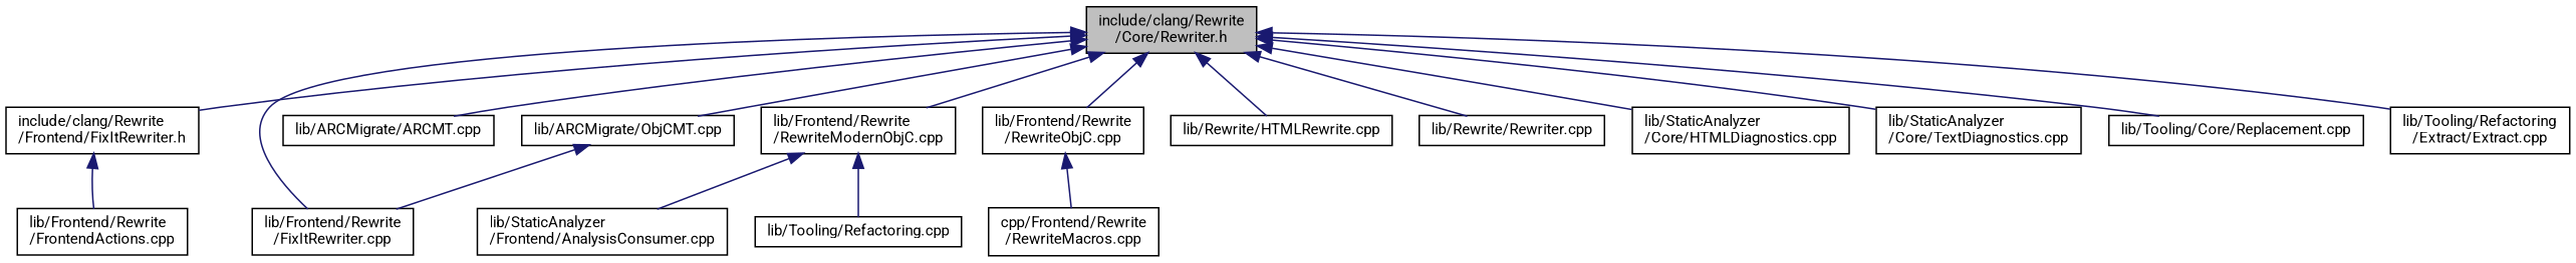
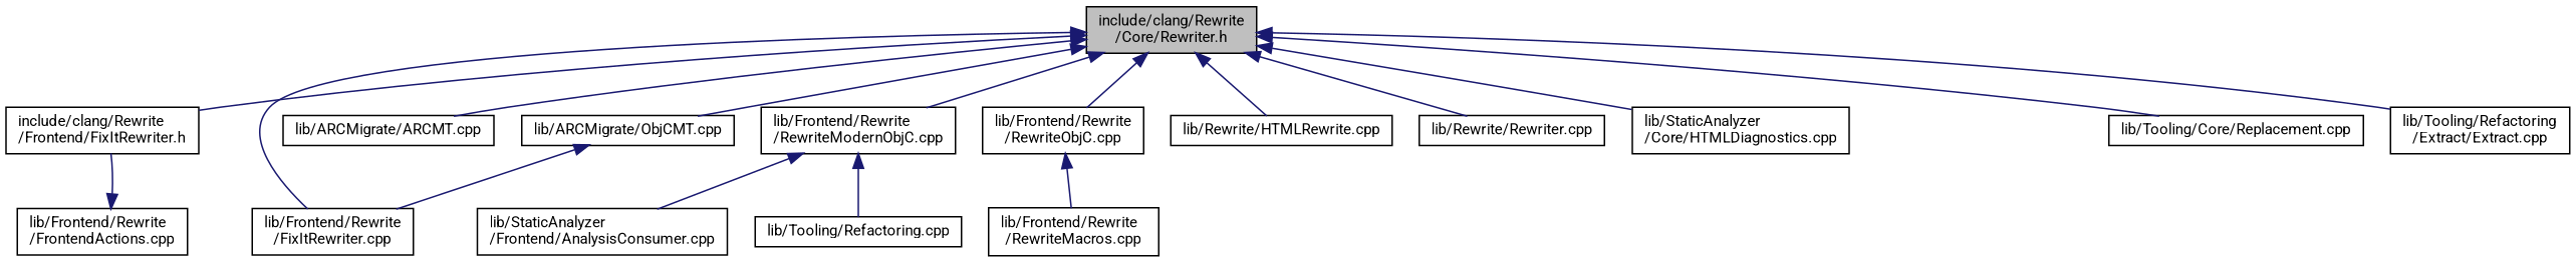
  digraph {
    fontname=Roboto
    node [color=black fontname=Roboto fontsize=10 shape=record]
    edge [color=midnightblue dir=back fontname=Roboto fontsize=10 labelfontname=Helvetica labelfontsize=10 style=solid]
    n1 [fillcolor=grey75 fontcolor=black height=0.2 label="include/clang/Rewrite\l/Core/Rewriter.h" style=filled width=0.4]
    n2 [height=0.2 label="include/clang/Rewrite\l/Frontend/FixItRewriter.h" width=0.4]
    n3 [height=0.2 label="lib/Frontend/Rewrite\l/FixItRewriter.cpp" width=0.4]
    n4 [height=0.2 label="lib/ARCMigrate/ARCMT.cpp" width=0.4]
    n5 [height=0.2 label="lib/ARCMigrate/ObjCMT.cpp" width=0.4]
    n6 [height=0.2 label="lib/Frontend/Rewrite\l/RewriteModernObjC.cpp" width=0.4]
    n7 [height=0.2 label="lib/Frontend/Rewrite\l/RewriteObjC.cpp" width=0.4]
    n8 [height=0.2 label="lib/Rewrite/HTMLRewrite.cpp" width=0.4]
    n9 [height=0.2 label="lib/Rewrite/Rewriter.cpp" width=0.4]
    n10 [height=0.2 label="lib/StaticAnalyzer\l/Core/HTMLDiagnostics.cpp" width=0.4]
-   n11 [height=0.2 label="lib/StaticAnalyzer\l/Core/TextDiagnostics.cpp" width=0.4]
    n12 [height=0.2 label="lib/Tooling/Core/Replacement.cpp" width=0.4]
    n13 [height=0.2 label="lib/Tooling/Refactoring\l/Extract/Extract.cpp" width=0.4]
    n14 [height=0.2 label="lib/Frontend/Rewrite\l/FrontendActions.cpp" width=0.4]
-   n15 [height=0.2 label="cpp/Frontend/Rewrite\l/RewriteMacros.cpp" width=0.4]
+   n15 [height=0.2 label="lib/Frontend/Rewrite\l/RewriteMacros.cpp" width=0.4]
    n16 [height=0.2 label="lib/StaticAnalyzer\l/Frontend/AnalysisConsumer.cpp" width=0.4]
    n17 [height=0.2 label="lib/Tooling/Refactoring.cpp" width=0.4]
    n1 -> n2
    n1 -> n3
    n1 -> n4
    n1 -> n5
    n1 -> n6
    n1 -> n7
    n1 -> n8
    n1 -> n9
    n1 -> n10
-   n1 -> n11
    n1 -> n12
    n1 -> n13
-   n2 -> n14
+   n14 -> n2
    n5 -> n3
    n6 -> n16
    n6 -> n17
    n7 -> n15
  }
